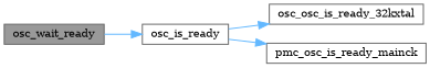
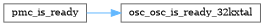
  digraph {
    fontname="DejaVu Serif"
    rankdir=LR
    node [color=grey40 fillcolor=white fontname="DejaVu Serif" fontsize=10 shape=box style=filled]
    edge [color=steelblue1 fontname="DejaVu Serif" fontsize=10 labelfontname=FreeSans labelfontsize=10 style=solid]
-   n1 [color=gray40 fillcolor=grey60 fontcolor=black height=0.2 label=osc_wait_ready width=0.4]
-   n2 [height=0.2 label=osc_is_ready width=0.4]
+   n2 [height=0.2 label=pmc_is_ready width=0.4]
    n3 [height=0.2 label=osc_osc_is_ready_32kxtal width=0.4]
-   n4 [height=0.2 label=pmc_osc_is_ready_mainck width=0.4]
-   n1 -> n2
    n2 -> n3
-   n2 -> n4
  }
